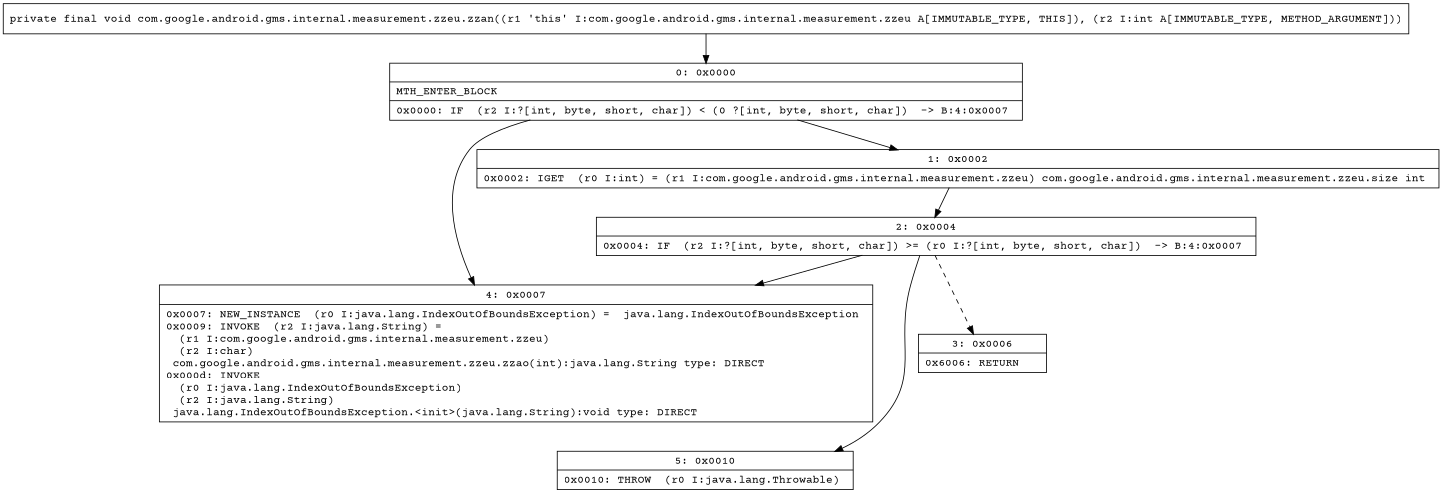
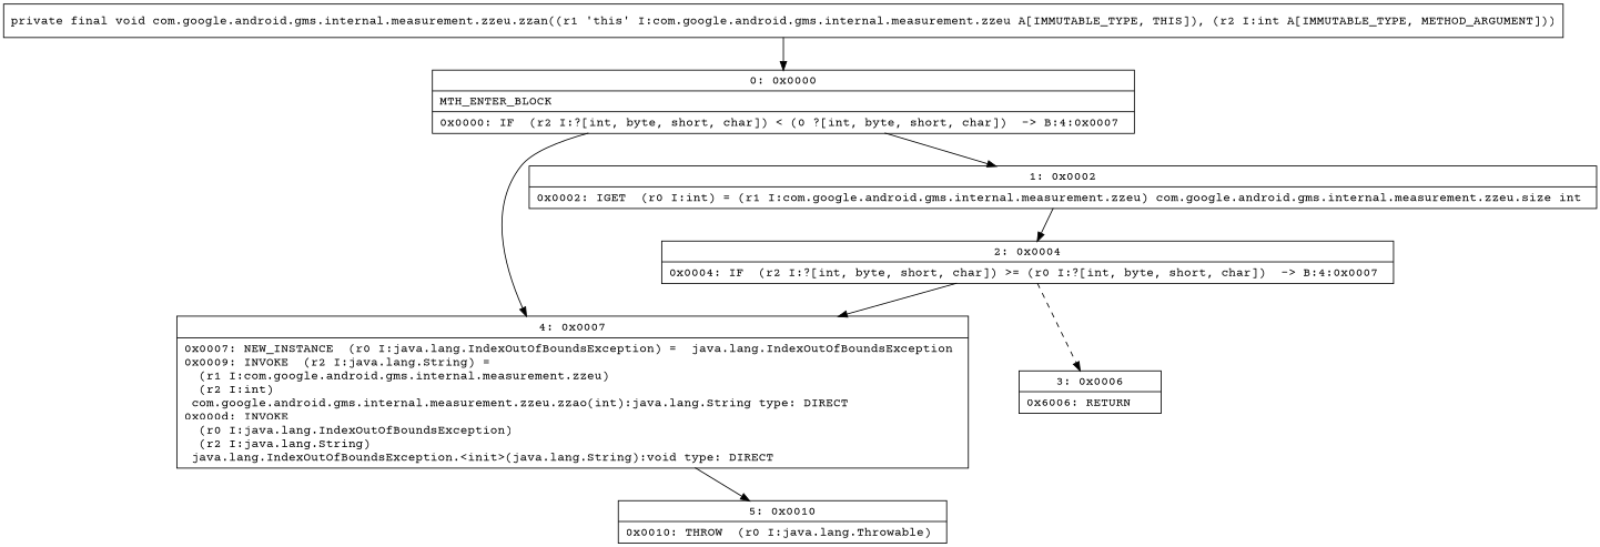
  digraph {
    fontname="Courier Prime"
    node [fontname="Courier Prime" shape=record]
    edge [fontname="Courier Prime"]
    n1 [label="{0\:\ 0x0000|MTH_ENTER_BLOCK\l|0x0000: IF  (r2 I:?[int, byte, short, char]) \< (0 ?[int, byte, short, char])  \-\> B:4:0x0007 \l}"]
    n2 [label="{1\:\ 0x0002|0x0002: IGET  (r0 I:int) = (r1 I:com.google.android.gms.internal.measurement.zzeu) com.google.android.gms.internal.measurement.zzeu.size int \l}"]
-   n3 [label="{4\:\ 0x0007|0x0007: NEW_INSTANCE  (r0 I:java.lang.IndexOutOfBoundsException) =  java.lang.IndexOutOfBoundsException \l0x0009: INVOKE  (r2 I:java.lang.String) = \l  (r1 I:com.google.android.gms.internal.measurement.zzeu)\l  (r2 I:char)\l com.google.android.gms.internal.measurement.zzeu.zzao(int):java.lang.String type: DIRECT \l0x000d: INVOKE  \l  (r0 I:java.lang.IndexOutOfBoundsException)\l  (r2 I:java.lang.String)\l java.lang.IndexOutOfBoundsException.\<init\>(java.lang.String):void type: DIRECT \l}"]
+   n3 [label="{4\:\ 0x0007|0x0007: NEW_INSTANCE  (r0 I:java.lang.IndexOutOfBoundsException) =  java.lang.IndexOutOfBoundsException \l0x0009: INVOKE  (r2 I:java.lang.String) = \l  (r1 I:com.google.android.gms.internal.measurement.zzeu)\l  (r2 I:int)\l com.google.android.gms.internal.measurement.zzeu.zzao(int):java.lang.String type: DIRECT \l0x000d: INVOKE  \l  (r0 I:java.lang.IndexOutOfBoundsException)\l  (r2 I:java.lang.String)\l java.lang.IndexOutOfBoundsException.\<init\>(java.lang.String):void type: DIRECT \l}"]
    n4 [label="{2\:\ 0x0004|0x0004: IF  (r2 I:?[int, byte, short, char]) \>= (r0 I:?[int, byte, short, char])  \-\> B:4:0x0007 \l}"]
    n5 [label="{5\:\ 0x0010|0x0010: THROW  (r0 I:java.lang.Throwable) \l}"]
    n6 [label="{3\:\ 0x0006|0x6006: RETURN   \l}"]
    n7 [label="{private final void com.google.android.gms.internal.measurement.zzeu.zzan((r1 'this' I:com.google.android.gms.internal.measurement.zzeu A[IMMUTABLE_TYPE, THIS]), (r2 I:int A[IMMUTABLE_TYPE, METHOD_ARGUMENT])) }"]
    n1 -> n2 [style=solid]
    n1 -> n3
    n2 -> n4
-   n4 -> n5
+   n3 -> n5
    n4 -> n3
    n4 -> n6 [style=dashed]
    n7 -> n1
  }
